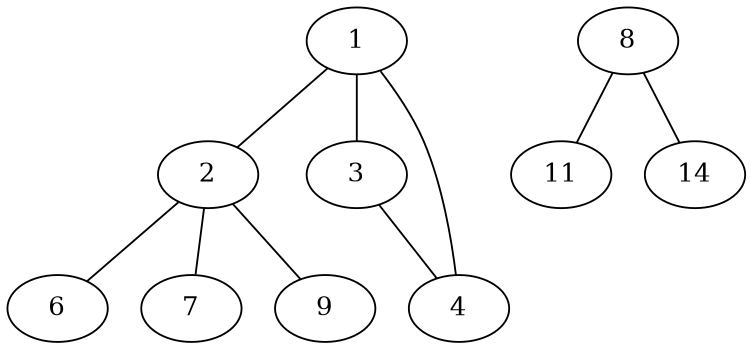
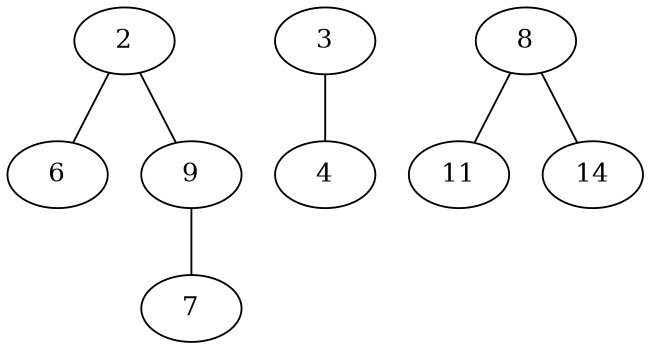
  graph {
    node [chem=C]
    edge [valence=1]
-   1
    2
    3 [chem=O]
    4 [chem=F]
    6 [chem=Cl]
    7 [chem=Cl]
    9 [chem=H]
    8
    11 [chem=H]
    n10 [chem=H label=14]
-   1 -- 2
-   1 -- 3
-   1 -- 4
    2 -- 6
-   2 -- 7
+   9 -- 7
    2 -- 9
    3 -- 4
    8 -- 11
    8 -- n10
  }
